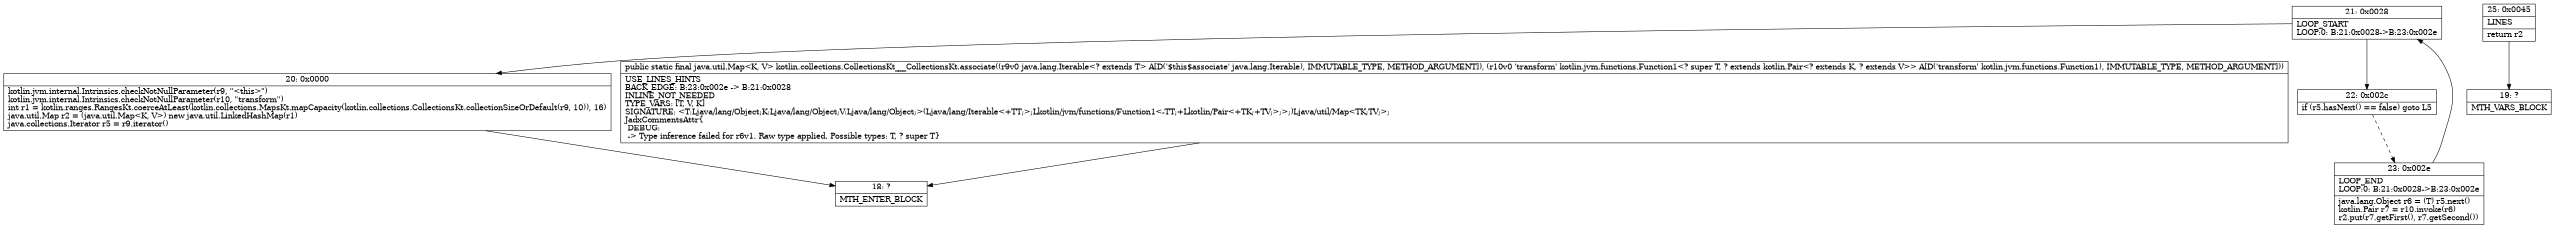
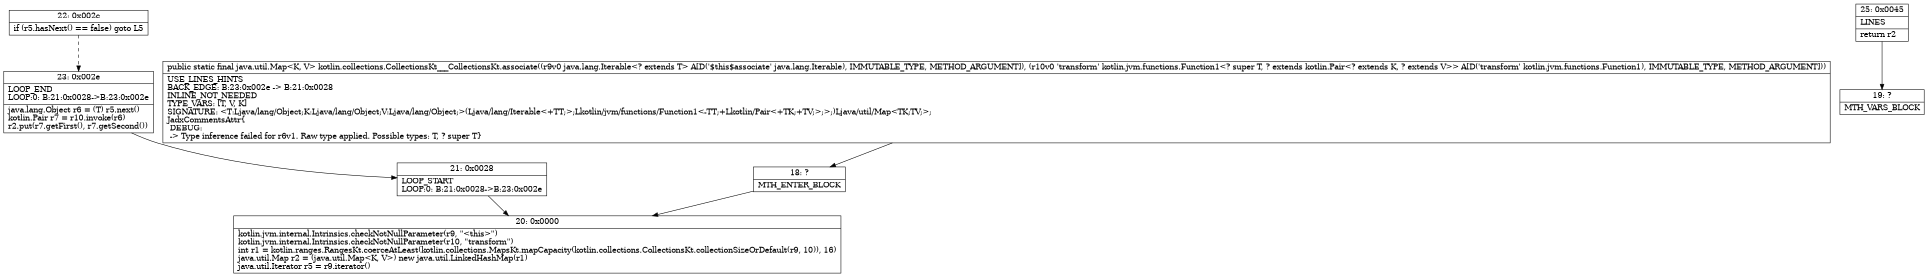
  digraph {
    node [shape=record]
    n1 [label="{18\:\ ?|MTH_ENTER_BLOCK\l}"]
-   n2 [label="{20\:\ 0x0000|kotlin.jvm.internal.Intrinsics.checkNotNullParameter(r9, \"\<this\>\")\lkotlin.jvm.internal.Intrinsics.checkNotNullParameter(r10, \"transform\")\lint r1 = kotlin.ranges.RangesKt.coerceAtLeast(kotlin.collections.MapsKt.mapCapacity(kotlin.collections.CollectionsKt.collectionSizeOrDefault(r9, 10)), 16)\ljava.util.Map r2 = (java.util.Map\<K, V\>) new java.util.LinkedHashMap(r1)\ljava.collections.Iterator r5 = r9.iterator()\l}"]
+   n2 [label="{20\:\ 0x0000|kotlin.jvm.internal.Intrinsics.checkNotNullParameter(r9, \"\<this\>\")\lkotlin.jvm.internal.Intrinsics.checkNotNullParameter(r10, \"transform\")\lint r1 = kotlin.ranges.RangesKt.coerceAtLeast(kotlin.collections.MapsKt.mapCapacity(kotlin.collections.CollectionsKt.collectionSizeOrDefault(r9, 10)), 16)\ljava.util.Map r2 = (java.util.Map\<K, V\>) new java.util.LinkedHashMap(r1)\ljava.util.Iterator r5 = r9.iterator()\l}"]
    n3 [label="{21\:\ 0x0028|LOOP_START\lLOOP:0: B:21:0x0028\-\>B:23:0x002e\l}"]
    n4 [label="{22\:\ 0x002c|if (r5.hasNext() == false) goto L5\l}"]
    n5 [label="{23\:\ 0x002e|LOOP_END\lLOOP:0: B:21:0x0028\-\>B:23:0x002e\l|java.lang.Object r6 = (T) r5.next()\lkotlin.Pair r7 = r10.invoke(r6)\lr2.put(r7.getFirst(), r7.getSecond())\l}"]
    n6 [label="{25\:\ 0x0045|LINES\l|return r2\l}"]
    n7 [label="{19\:\ ?|MTH_VARS_BLOCK\l}"]
    n8 [label="{public static final java.util.Map\<K, V\> kotlin.collections.CollectionsKt___CollectionsKt.associate((r9v0 java.lang.Iterable\<? extends T\> A[D('$this$associate' java.lang.Iterable), IMMUTABLE_TYPE, METHOD_ARGUMENT]), (r10v0 'transform' kotlin.jvm.functions.Function1\<? super T, ? extends kotlin.Pair\<? extends K, ? extends V\>\> A[D('transform' kotlin.jvm.functions.Function1), IMMUTABLE_TYPE, METHOD_ARGUMENT]))  | USE_LINES_HINTS\lBACK_EDGE: B:23:0x002e \-\> B:21:0x0028\lINLINE_NOT_NEEDED\lTYPE_VARS: [T, V, K]\lSIGNATURE: \<T:Ljava\/lang\/Object;K:Ljava\/lang\/Object;V:Ljava\/lang\/Object;\>(Ljava\/lang\/Iterable\<+TT;\>;Lkotlin\/jvm\/functions\/Function1\<\-TT;+Lkotlin\/Pair\<+TK;+TV;\>;\>;)Ljava\/util\/Map\<TK;TV;\>;\lJadxCommentsAttr\{\l DEBUG: \l \-\> Type inference failed for r6v1. Raw type applied. Possible types: T, ? super T\}\l}"]
-   n2 -> n1
+   n1 -> n2
    n3 -> n2
-   n3 -> n4
    n4 -> n5 [style=dashed]
    n5 -> n3
    n6 -> n7
    n8 -> n1
  }
